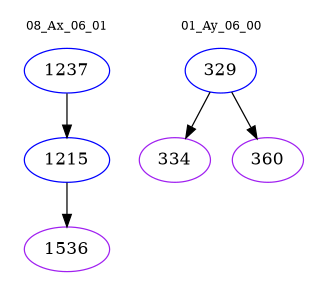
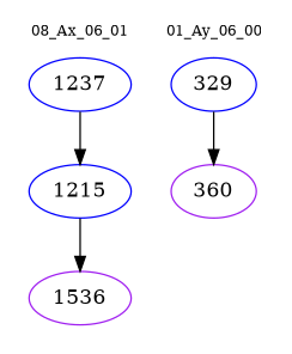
  digraph {
    fontname="DejaVu Serif"
    node [color=blue fontname="DejaVu Serif"]
    edge [color=black fontname="DejaVu Serif"]
    n1 [label=1215]
    n2 [label=1237]
    n3 [color=purple label=1536]
    n4 [label=329]
-   n5 [color=purple label=334]
    n6 [color=purple label=360]
    subgraph cluster_1 {
      color=white
      fontsize=10
      label="08_Ax_06_01"
      n1
      n2
      n3
    }
    subgraph cluster_2 {
      color=white
      fontsize=10
      label="01_Ay_06_00"
      n4
-     n5
      n6
    }
    n1 -> n3
    n2 -> n1
-   n4 -> n5
    n4 -> n6
  }
